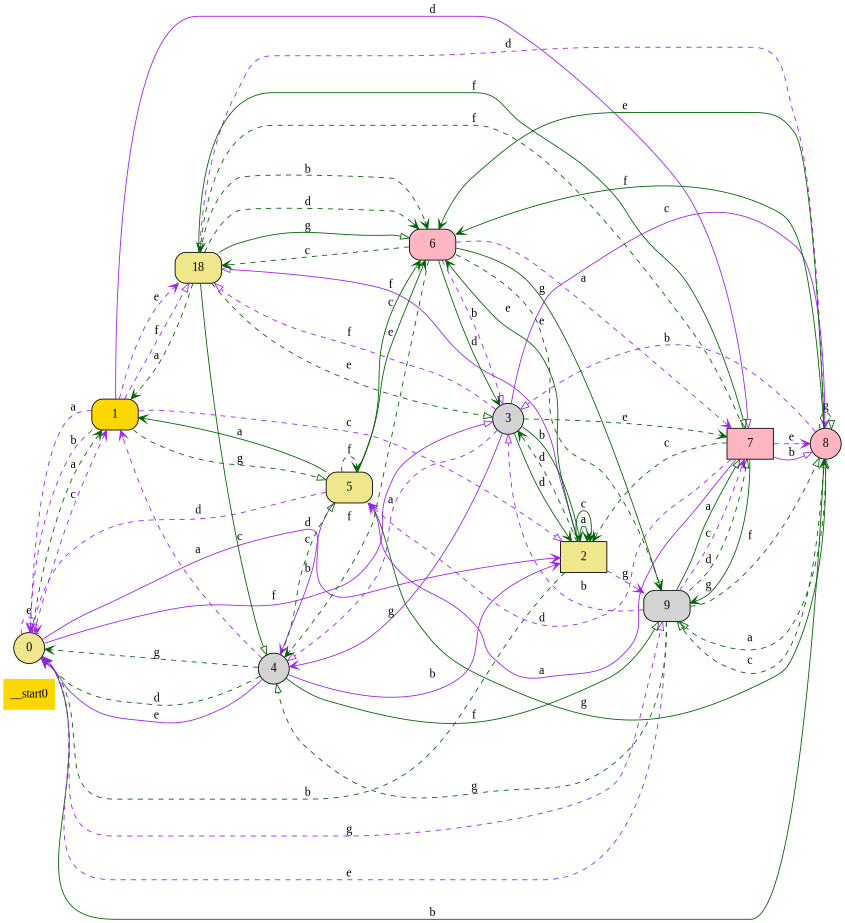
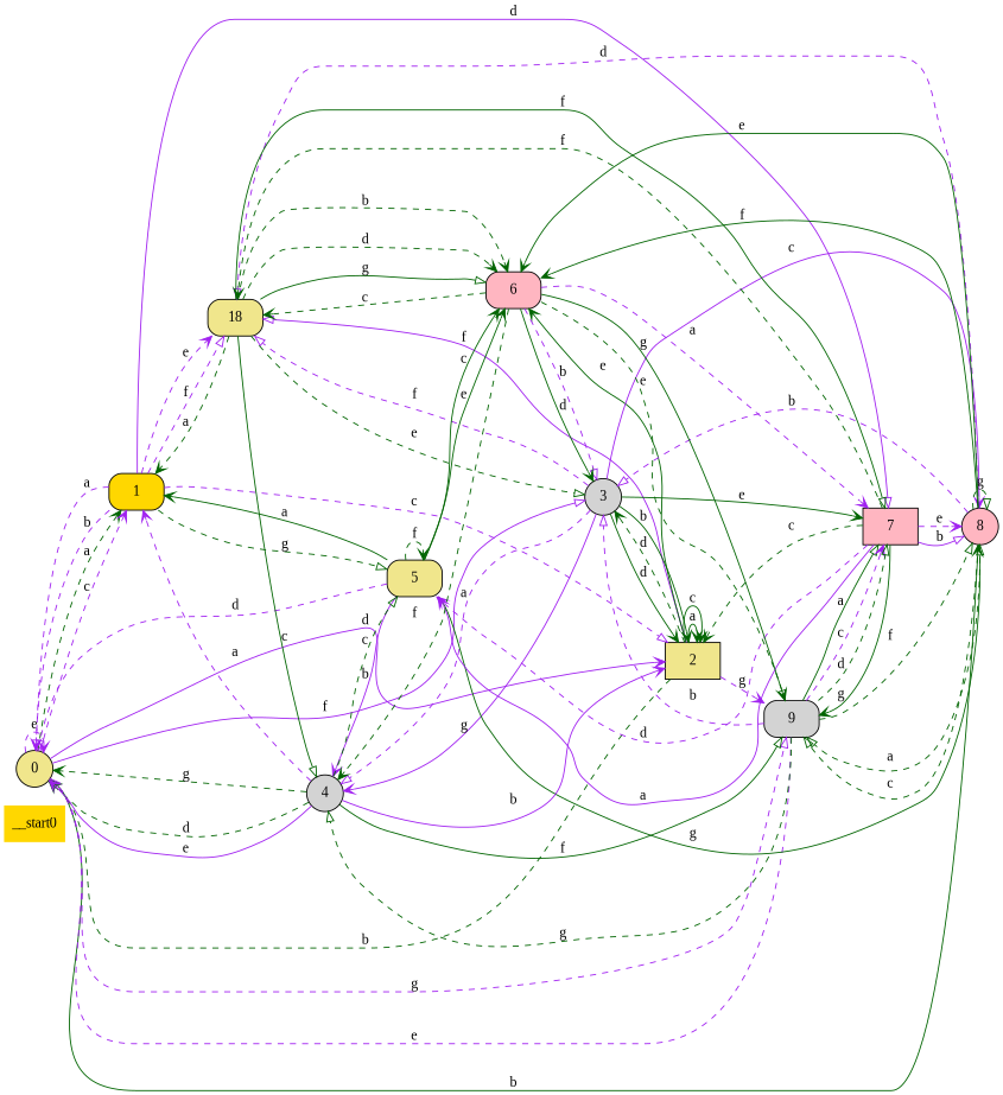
  digraph {
    fontname="Liberation Serif"
    rankdir=LR
    node [fillcolor=khaki fontname="Liberation Serif" shape=box style=filled color=black]
    edge [arrowhead=vee color=darkgreen fontname="Liberation Serif" style=dashed]
    __start0 [fillcolor=gold shape=none color=""]
    n2 [label=0 shape=circle]
    n3 [fillcolor=gold label=1 style="rounded,filled"]
    n4 [label=2]
    n5 [fillcolor=lightgrey label=3 shape=circle]
    n6 [fillcolor=lightpink label=8 shape=circle]
    n7 [fillcolor=lightgrey label=9 style="rounded,filled"]
    n8 [label=5 style="rounded,filled"]
    n9 [fillcolor=lightpink label=7]
    n10 [label=18 style="rounded,filled"]
    n11 [fillcolor=lightpink label=6 style="rounded,filled"]
    n12 [fillcolor=lightgrey label=4 shape=circle style="rounded,filled"]
    n2 -> n2 [color=purple label=e]
    n2 -> n3 [label=a]
    n2 -> n3 [color=purple label=c]
    n2 -> n4 [color=purple label=d style=solid]
    n2 -> n5 [arrowhead=onormal color=purple label=f style=solid]
    n2 -> n6 [label=b style=solid]
    n2 -> n7 [arrowhead=onormal color=purple label=g]
    n3 -> n2 [arrowhead=onormal color=purple label=a]
    n3 -> n2 [color=purple label=b]
    n3 -> n4 [arrowhead=onormal color=purple label=c]
    n3 -> n8 [arrowhead=onormal label=g]
    n3 -> n9 [arrowhead=onormal color=purple label=d style=solid]
    n3 -> n10 [color=purple label=e]
    n3 -> n10 [arrowhead=onormal color=purple label=f]
    n4 -> n2 [label=b]
    n4 -> n4 [label=a style=solid]
    n4 -> n4 [label=c style=solid]
    n4 -> n5 [label=d]
    n4 -> n7 [color=purple label=g]
    n4 -> n10 [arrowhead=onormal color=purple label=f style=solid]
    n4 -> n11 [label=e style=solid]
    n5 -> n4 [label=b style=solid]
    n5 -> n4 [label=d style=solid]
    n5 -> n6 [color=purple label=c style=solid]
-   n5 -> n9 [label=e]
+   n5 -> n9 [label=e style=solid]
    n5 -> n10 [arrowhead=onormal color=purple label=f]
    n5 -> n12 [arrowhead=onormal color=purple label=a]
    n5 -> n12 [color=purple label=g style=solid]
    n6 -> n5 [arrowhead=onormal color=purple label=b]
    n6 -> n6 [arrowhead=onormal label=g]
    n6 -> n7 [arrowhead=onormal label=a]
    n6 -> n7 [arrowhead=onormal label=c]
    n6 -> n10 [arrowhead=onormal color=purple label=d]
    n6 -> n11 [label=e style=solid]
    n6 -> n11 [label=f style=solid]
    n7 -> n2 [arrowhead=onormal color=purple label=e]
    n7 -> n5 [arrowhead=onormal color=purple label=b]
    n7 -> n6 [arrowhead=onormal label=f]
    n7 -> n9 [arrowhead=onormal label=a style=solid]
    n7 -> n9 [color=purple label=c]
    n7 -> n9 [arrowhead=onormal label=d]
    n7 -> n12 [arrowhead=onormal label=g]
    n8 -> n2 [arrowhead=onormal color=purple label=d]
    n8 -> n3 [label=a style=solid]
    n8 -> n6 [arrowhead=onormal label=g style=solid]
    n8 -> n8 [label=f]
    n8 -> n11 [label=c style=solid]
    n8 -> n11 [label=e style=solid]
    n8 -> n12 [color=purple label=b style=solid]
    n9 -> n4 [label=c]
    n9 -> n6 [arrowhead=onormal color=purple label=b style=solid]
    n9 -> n6 [color=purple label=e]
    n9 -> n7 [label=g style=solid]
    n9 -> n8 [color=purple label=a style=solid]
    n9 -> n8 [color=purple label=d]
    n9 -> n10 [label=f]
    n10 -> n3 [label=a]
    n10 -> n5 [arrowhead=onormal label=e]
    n10 -> n9 [arrowhead=onormal label=f style=solid]
    n10 -> n11 [label=b]
    n10 -> n11 [label=d]
    n10 -> n11 [arrowhead=onormal label=g style=solid]
    n10 -> n12 [arrowhead=onormal label=c style=solid]
    n11 -> n5 [arrowhead=onormal color=purple label=b]
    n11 -> n5 [label=d style=solid]
    n11 -> n7 [arrowhead=onormal label=e]
    n11 -> n7 [label=g style=solid]
    n11 -> n9 [color=purple label=a]
    n11 -> n10 [label=c]
    n11 -> n12 [label=f]
    n12 -> n2 [label=d]
    n12 -> n2 [color=purple label=e style=solid]
    n12 -> n2 [label=g]
    n12 -> n3 [color=purple label=a]
    n12 -> n4 [color=purple label=b style=solid]
    n12 -> n7 [arrowhead=onormal label=f style=solid]
    n12 -> n8 [arrowhead=onormal label=c]
  }
